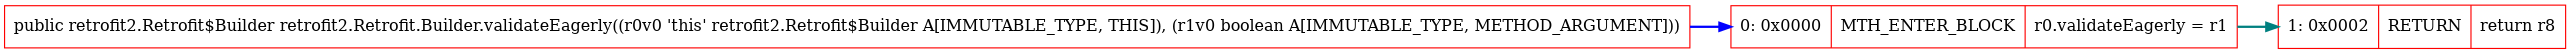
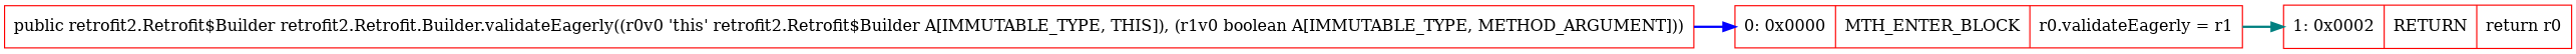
  digraph {
    rankdir=LR
    node [shape=record color=red]
    edge [style=bold]
    n1 [label="{0\:\ 0x0000|MTH_ENTER_BLOCK\l|r0.validateEagerly = r1\l}"]
-   n2 [label="{1\:\ 0x0002|RETURN\l|return r8\l}"]
+   n2 [label="{1\:\ 0x0002|RETURN\l|return r0\l}"]
    n3 [label="{public retrofit2.Retrofit$Builder retrofit2.Retrofit.Builder.validateEagerly((r0v0 'this' retrofit2.Retrofit$Builder A[IMMUTABLE_TYPE, THIS]), (r1v0 boolean A[IMMUTABLE_TYPE, METHOD_ARGUMENT])) }"]
    n1 -> n2 [color=teal]
    n3 -> n1 [color=blue]
  }
